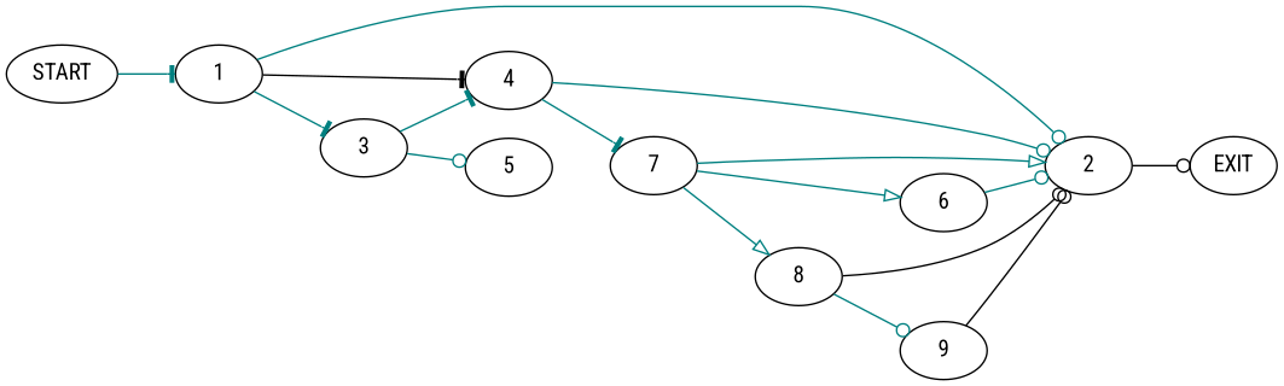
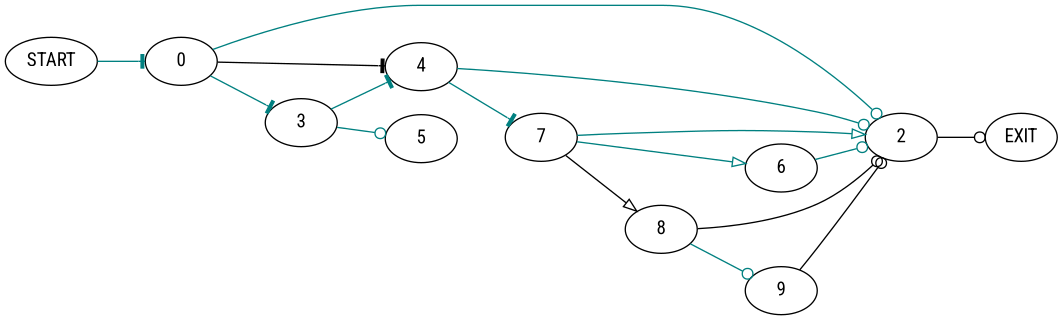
  digraph {
    fontname="Roboto Condensed"
    rankdir=LR
    node [fontname="Roboto Condensed"]
    edge [arrowhead=odot color=teal fontname="Roboto Condensed"]
    n1 [label=START]
-   1
+   1 [label=0]
    2
    3
    4
    n6 [label=EXIT]
    5
    7
    6
    8
    9
    n1 -> 1 [arrowhead=tee]
    1 -> 2
    1 -> 3 [arrowhead=tee]
    1 -> 4 [arrowhead=tee color=black]
    2 -> n6 [color=black]
    3 -> 4 [arrowhead=tee]
    3 -> 5
    4 -> 2
    4 -> 7 [arrowhead=tee]
    7 -> 2 [arrowhead=onormal]
    7 -> 6 [arrowhead=onormal]
-   7 -> 8 [arrowhead=onormal]
+   7 -> 8 [arrowhead=onormal color=black]
    6 -> 2
    8 -> 2 [color=black]
    8 -> 9
    9 -> 2 [color=black]
  }
